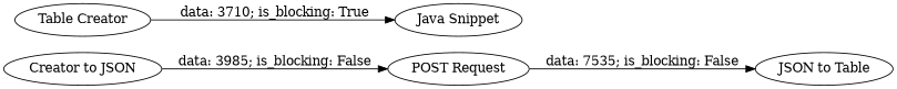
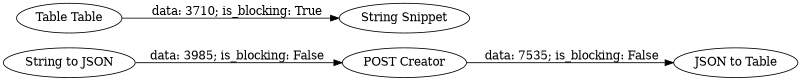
  digraph {
    rankdir=LR
-   n1 [label="POST Request"]
+   n1 [label="POST Creator"]
    n2 [label="JSON to Table"]
-   n3 [label="Creator to JSON"]
-   n4 [label="Table Creator"]
-   n5 [label="Java Snippet"]
+   n3 [label="String to JSON"]
+   n4 [label="Table Table"]
+   n5 [label="String Snippet"]
    n1 -> n2 [label="data: 7535; is_blocking: False"]
    n3 -> n1 [label="data: 3985; is_blocking: False"]
    n4 -> n5 [label="data: 3710; is_blocking: True"]
  }
